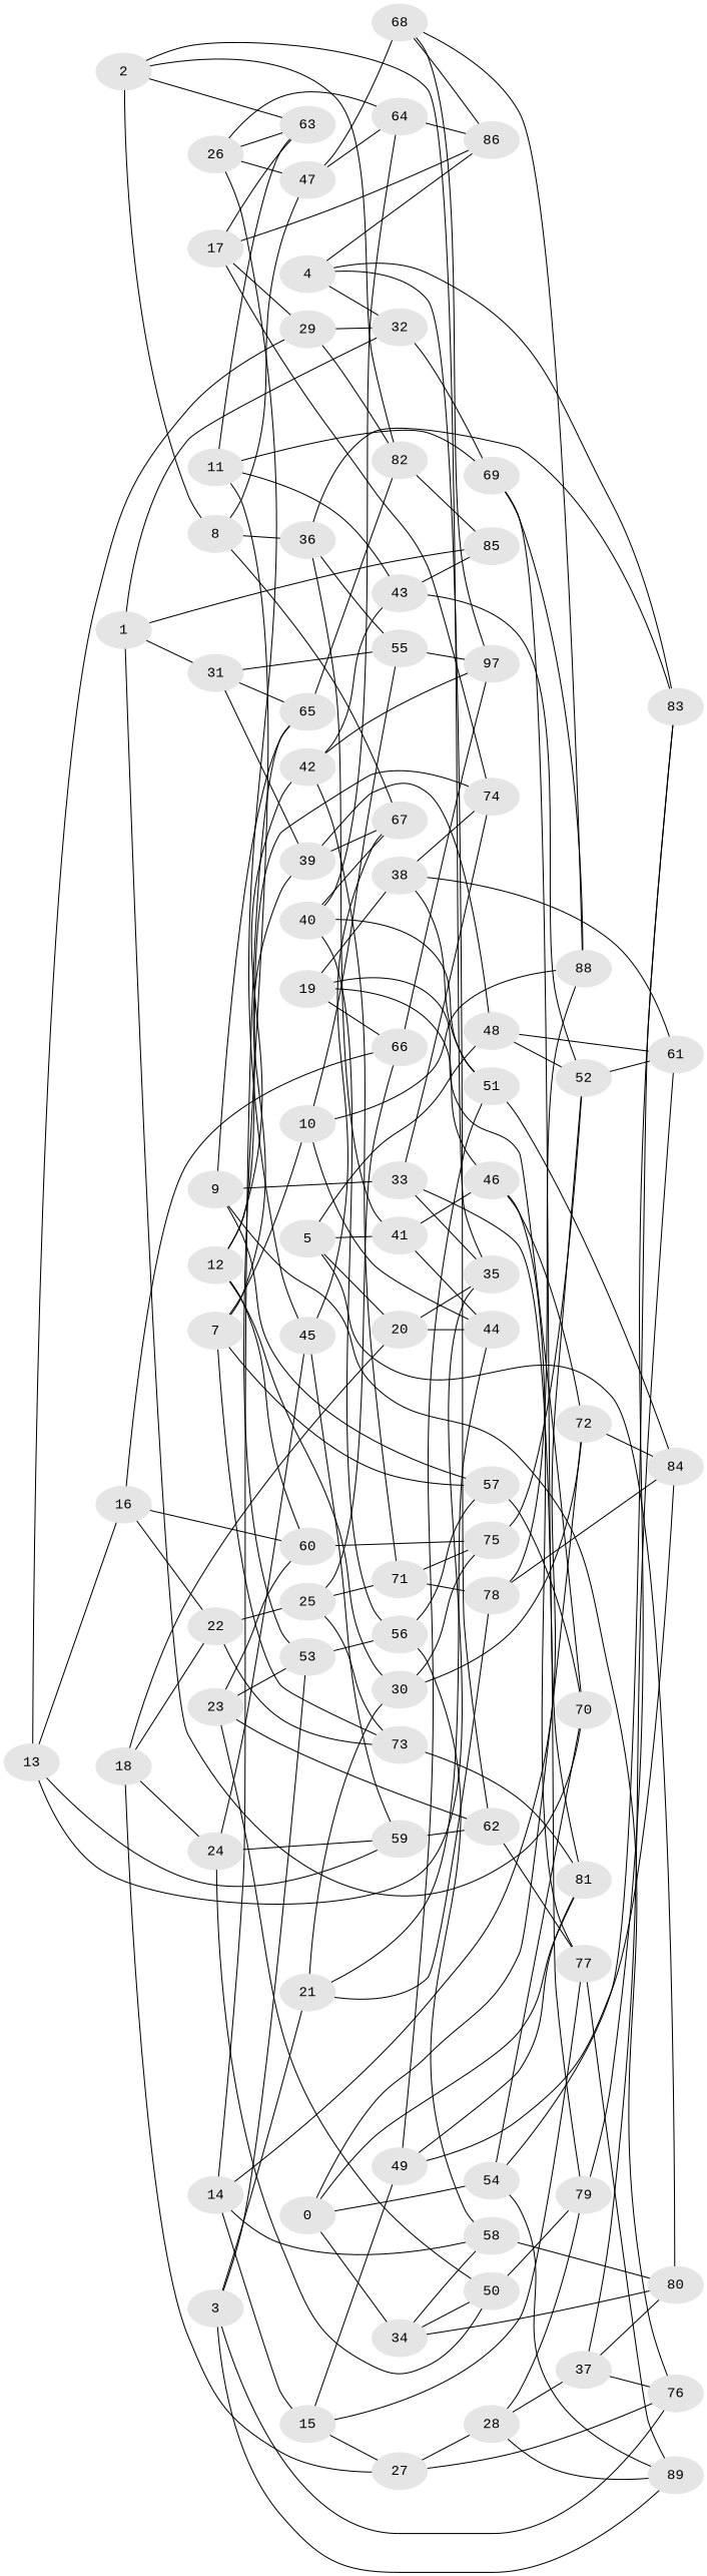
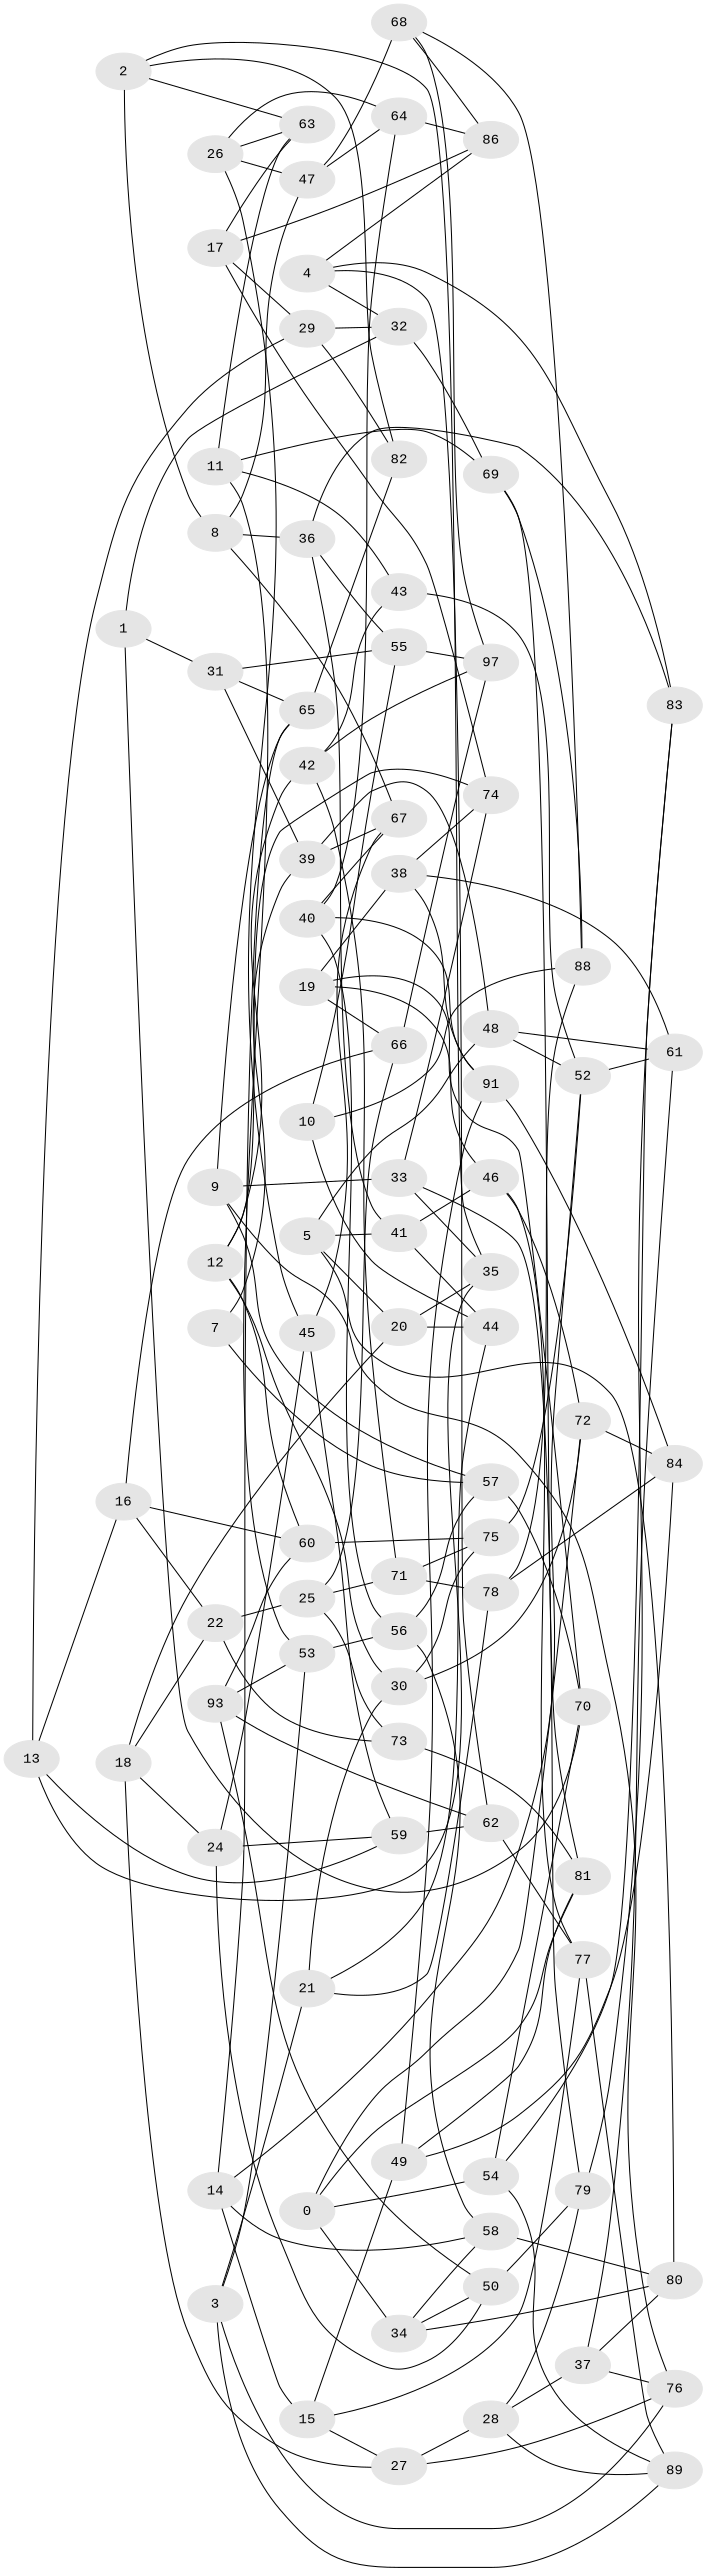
  graph {
    fontname="Liberation Mono"
    rankdir=LR
    node [color=gray90 fontname="Liberation Mono" style=filled]
    edge [fontname="Liberation Mono"]
    1
    31
    32
    70
-   85
    39
    65
    55
    69
    2
    8
    35
    63
    82
    36
    47
    67
    3
    21
    53
    76
    89
    44
    30
    78
    56
    4
    62
    83
    86
    77
    5
    20
    41
    48
    80
    46
    52
    61
    n40 [label=0]
    34
    54
    72
    81
    58
    50
    84
    7
    10
    57
    73
    88
    64
    68
    9
    33
    74
    79
    n59 [label=97]
    11
    43
    12
    42
    60
    75
    71
    13
    16
    29
    59
    22
    66
    14
    15
    27
    49
    28
-   51
+   51 [label=91]
    25
    17
    18
    24
    45
    19
    38
-   23
+   23 [label=93]
    26
    37
    40
    1 -- 31
    1 -- 32
    1 -- 70
-   1 -- 85
    31 -- 39
    31 -- 65
    31 -- 55
    32 -- 69
    39 -- 67
    39 -- 48
    65 -- 82
    55 -- n59
    69 -- 81
    69 -- 88
    2 -- 8
    2 -- 35
    2 -- 63
    2 -- 82
    8 -- 36
    8 -- 47
    8 -- 67
-   82 -- 85
    36 -- 55
    36 -- 83
    36 -- 41
    47 -- 64
    47 -- 68
    3 -- 21
    3 -- 53
    3 -- 76
    3 -- 89
    21 -- 44
    21 -- 30
    21 -- 78
    53 -- 56
    30 -- 72
    30 -- 75
    78 -- 84
    78 -- 88
    56 -- 58
    56 -- 57
    4 -- 32
    4 -- 62
    4 -- 83
    4 -- 86
    62 -- 77
    77 -- 89
    5 -- 20
    5 -- 41
    5 -- 48
    5 -- 80
    20 -- 35
    20 -- 44
    41 -- 44
    41 -- 46
    48 -- 52
    48 -- 61
    46 -- 77
    46 -- 72
    52 -- 61
    n40 -- 34
    n40 -- 54
    n40 -- 72
    n40 -- 81
    34 -- 80
    34 -- 58
    34 -- 50
    54 -- 70
    54 -- 89
    54 -- 83
    72 -- 84
    58 -- 80
    50 -- 79
    7 -- 39
-   7 -- 10
    7 -- 57
-   7 -- 73
    10 -- 55
    10 -- 44
    10 -- 88
    57 -- 70
    73 -- 81
    64 -- 86
    68 -- 86
    68 -- 88
    68 -- n59
    9 -- 65
    9 -- 76
    9 -- 57
    9 -- 33
    33 -- 35
    33 -- 74
    33 -- 79
    79 -- 83
    11 -- 69
    11 -- 63
    11 -- 53
    11 -- 43
-   43 -- 85
    43 -- 52
    12 -- 30
    12 -- 74
    12 -- 42
    12 -- 60
    42 -- n59
    42 -- 43
    42 -- 71
    60 -- 75
    75 -- 52
    71 -- 78
    71 -- 75
    13 -- 35
    13 -- 16
    13 -- 29
    13 -- 59
    16 -- 60
    16 -- 22
    16 -- 66
    29 -- 32
    29 -- 82
    59 -- 62
    22 -- 73
    22 -- 25
    66 -- n59
    14 -- 65
    14 -- 52
    14 -- 58
    14 -- 15
    15 -- 77
    15 -- 27
    15 -- 49
    27 -- 76
    27 -- 28
    49 -- 81
    49 -- 84
    49 -- 51
    28 -- 89
    28 -- 79
    28 -- 37
    51 -- 84
    25 -- 73
    25 -- 71
    25 -- 66
    17 -- 63
    17 -- 86
    17 -- 74
    17 -- 29
    18 -- 20
    18 -- 22
    18 -- 27
    18 -- 24
    24 -- 50
    24 -- 59
    24 -- 45
    45 -- 67
    45 -- 59
    19 -- 70
    19 -- 46
    19 -- 66
    19 -- 38
    38 -- 61
    38 -- 74
    38 -- 51
    23 -- 53
    23 -- 62
    23 -- 50
    23 -- 60
    26 -- 63
    26 -- 47
    26 -- 64
    26 -- 45
    37 -- 76
    37 -- 80
    37 -- 61
    40 -- 67
    40 -- 56
    40 -- 64
    40 -- 51
  }
